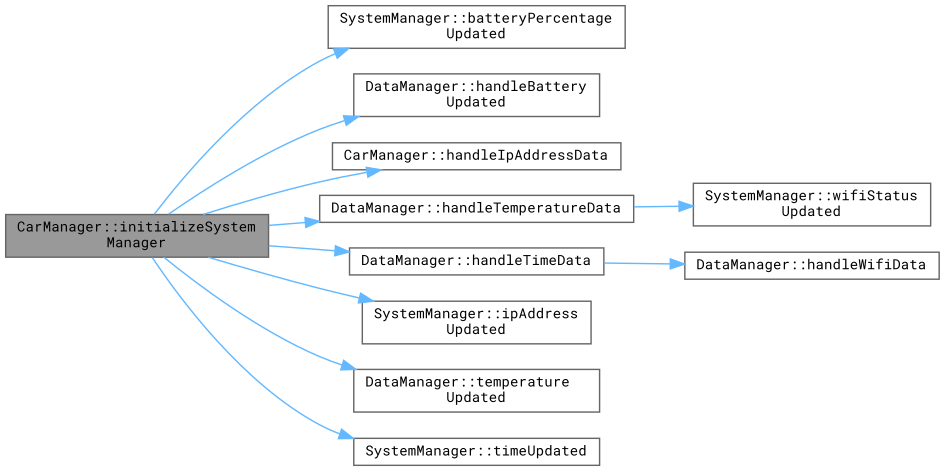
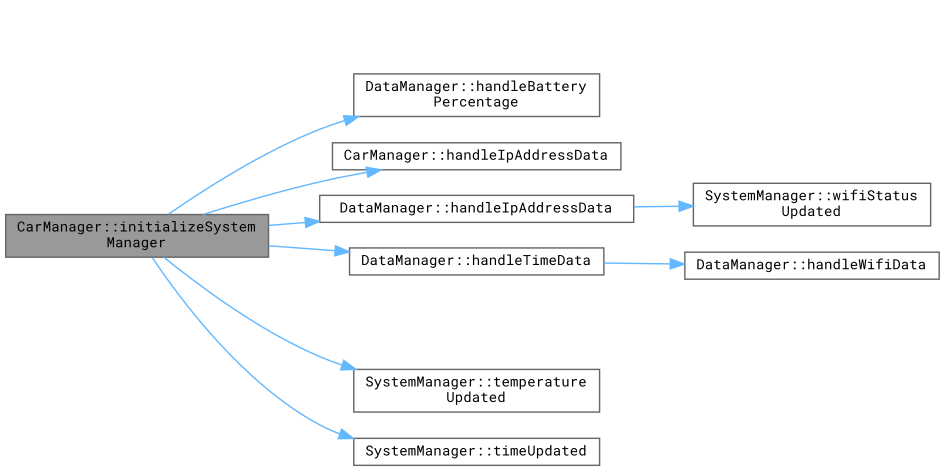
  digraph {
    fontname="Roboto Mono"
    rankdir=LR
    node [color=grey40 fillcolor=white fontname="Roboto Mono" fontsize=10 shape=box style=filled]
    edge [color=steelblue1 fontname="Roboto Mono" fontsize=10 labelfontname=Helvetica labelfontsize=10 style=solid]
    n1 [color=gray40 fillcolor=grey60 fontcolor=black height=0.2 label="CarManager::initializeSystem\lManager" width=0.4]
-   n2 [height=0.2 label="SystemManager::batteryPercentage\lUpdated" width=0.4]
-   n3 [height=0.2 label="DataManager::handleBattery\lUpdated" width=0.4]
+   n3 [height=0.2 label="DataManager::handleBattery\lPercentage" width=0.4]
    n4 [height=0.2 label="CarManager::handleIpAddressData" width=0.4]
-   n5 [height=0.2 label="DataManager::handleTemperatureData" width=0.4]
+   n5 [height=0.2 label="DataManager::handleIpAddressData" width=0.4]
    n6 [height=0.2 label="DataManager::handleTimeData" width=0.4]
-   n7 [height=0.2 label="SystemManager::ipAddress\lUpdated" width=0.4]
-   n8 [height=0.2 label="DataManager::temperature\lUpdated" width=0.4]
+   n8 [height=0.2 label="SystemManager::temperature\lUpdated" width=0.4]
    n9 [height=0.2 label="SystemManager::timeUpdated" width=0.4]
    n10 [height=0.2 label="SystemManager::wifiStatus\lUpdated" width=0.4]
    n11 [height=0.2 label="DataManager::handleWifiData" width=0.4]
-   n1 -> n2
    n1 -> n3
    n1 -> n4
    n1 -> n5
    n1 -> n6
-   n1 -> n7
    n1 -> n8
    n1 -> n9
    n5 -> n10
    n6 -> n11
  }
